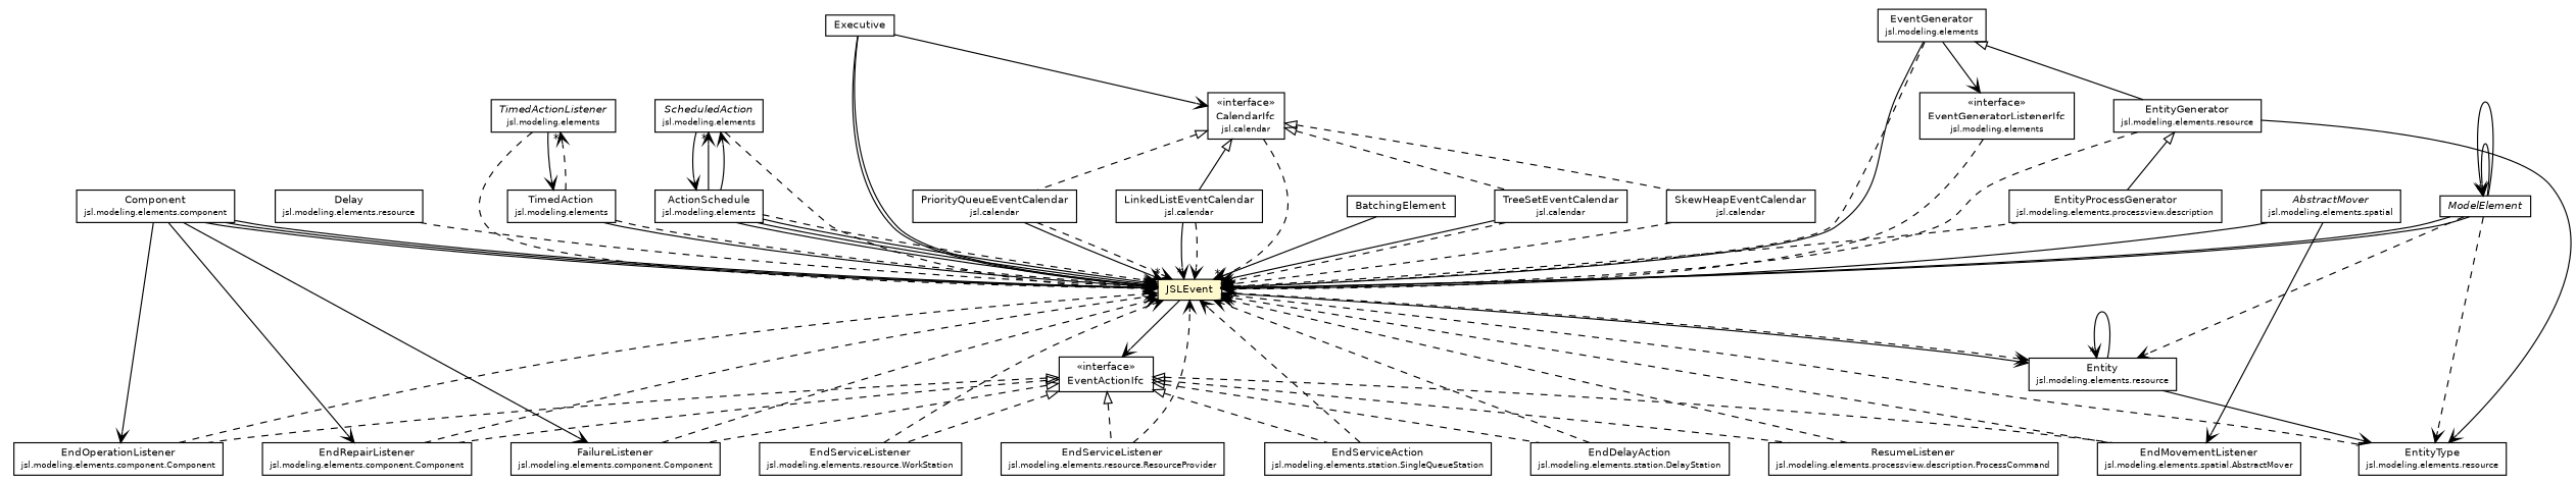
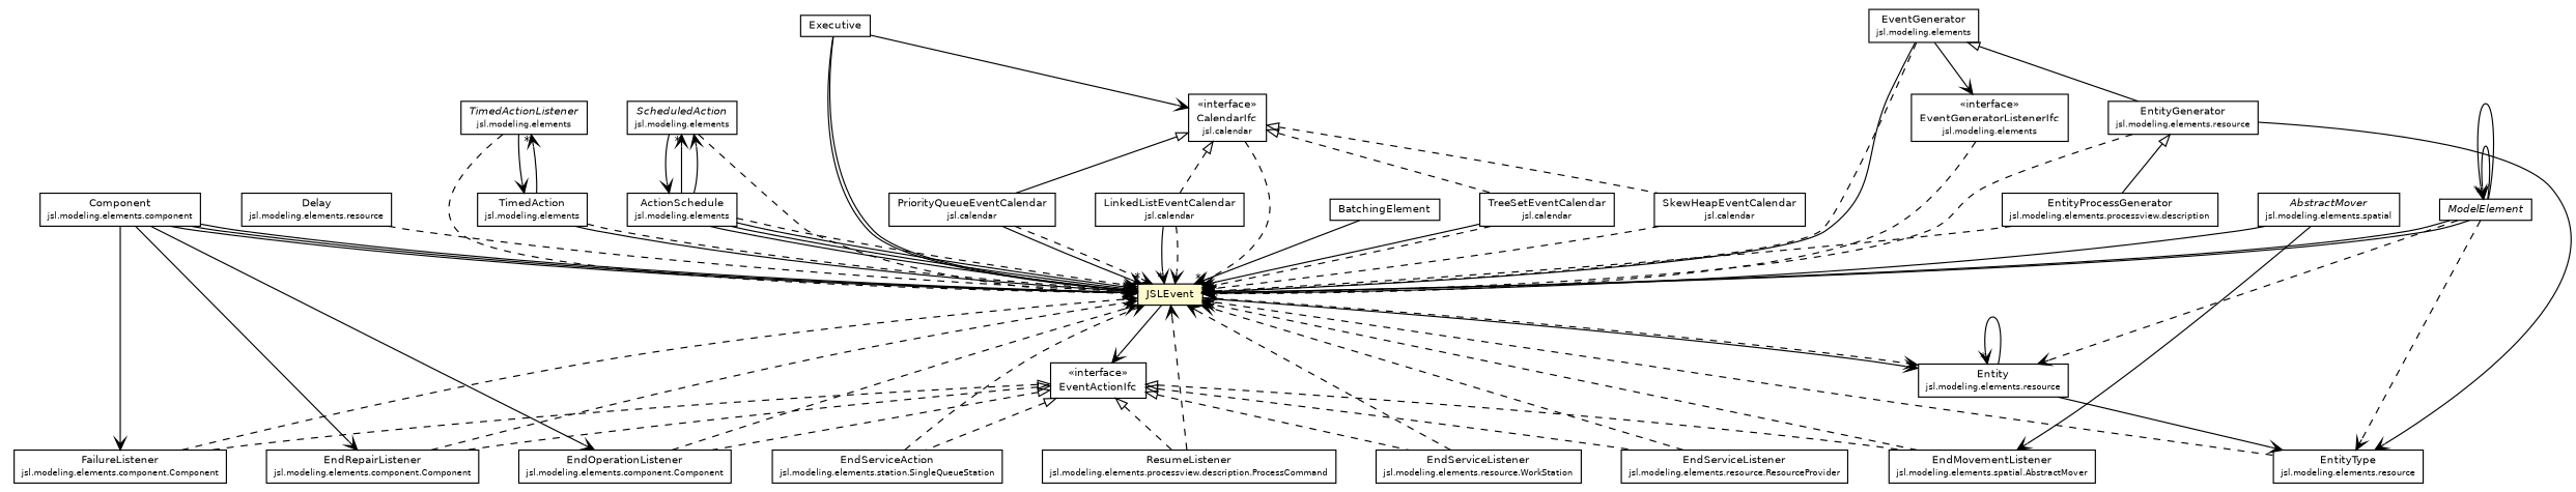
  digraph {
    nodesep=0.25
    ranksep=0.5
    node [fontcolor=black fontname=Helvetica fontsize=9.0 shape=plaintext]
    edge [arrowhead=open color=black fontcolor=black fontname=Helvetica fontsize=10.0 headport=p labelfontname=Helvetica labelfontsize=10 tailport=p style=dashed]
    n1 [label=<<table title="jsl.calendar.TreeSetEventCalendar" border="0" cellborder="1" cellspacing="0" cellpadding="2" port="p" href="../calendar/TreeSetEventCalendar.html"> 		<tr><td><table border="0" cellspacing="0" cellpadding="1"> <tr><td align="center" balign="center"> TreeSetEventCalendar </td></tr> <tr><td align="center" balign="center"><font point-size="7.0"> jsl.calendar </font></td></tr> 		</table></td></tr> 		</table>>]
    n2 [label=<<table title="jsl.modeling.JSLEvent" border="0" cellborder="1" cellspacing="0" cellpadding="2" port="p" bgcolor="lemonChiffon" href="./JSLEvent.html"> 		<tr><td><table border="0" cellspacing="0" cellpadding="1"> <tr><td align="center" balign="center"> JSLEvent </td></tr> 		</table></td></tr> 		</table>>]
    n3 [label=<<table title="jsl.modeling.elements.resource.Entity" border="0" cellborder="1" cellspacing="0" cellpadding="2" port="p" href="./elements/resource/Entity.html"> 		<tr><td><table border="0" cellspacing="0" cellpadding="1"> <tr><td align="center" balign="center"> Entity </td></tr> <tr><td align="center" balign="center"><font point-size="7.0"> jsl.modeling.elements.resource </font></td></tr> 		</table></td></tr> 		</table>>]
    n4 [label=<<table title="jsl.modeling.EventActionIfc" border="0" cellborder="1" cellspacing="0" cellpadding="2" port="p" href="./EventActionIfc.html"> 		<tr><td><table border="0" cellspacing="0" cellpadding="1"> <tr><td align="center" balign="center"> &#171;interface&#187; </td></tr> <tr><td align="center" balign="center"> EventActionIfc </td></tr> 		</table></td></tr> 		</table>>]
    n5 [label=<<table title="jsl.calendar.SkewHeapEventCalendar" border="0" cellborder="1" cellspacing="0" cellpadding="2" port="p" href="../calendar/SkewHeapEventCalendar.html"> 		<tr><td><table border="0" cellspacing="0" cellpadding="1"> <tr><td align="center" balign="center"> SkewHeapEventCalendar </td></tr> <tr><td align="center" balign="center"><font point-size="7.0"> jsl.calendar </font></td></tr> 		</table></td></tr> 		</table>>]
    n6 [label=<<table title="jsl.calendar.PriorityQueueEventCalendar" border="0" cellborder="1" cellspacing="0" cellpadding="2" port="p" href="../calendar/PriorityQueueEventCalendar.html"> 		<tr><td><table border="0" cellspacing="0" cellpadding="1"> <tr><td align="center" balign="center"> PriorityQueueEventCalendar </td></tr> <tr><td align="center" balign="center"><font point-size="7.0"> jsl.calendar </font></td></tr> 		</table></td></tr> 		</table>>]
    n7 [label=<<table title="jsl.calendar.LinkedListEventCalendar" border="0" cellborder="1" cellspacing="0" cellpadding="2" port="p" href="../calendar/LinkedListEventCalendar.html"> 		<tr><td><table border="0" cellspacing="0" cellpadding="1"> <tr><td align="center" balign="center"> LinkedListEventCalendar </td></tr> <tr><td align="center" balign="center"><font point-size="7.0"> jsl.calendar </font></td></tr> 		</table></td></tr> 		</table>>]
    n8 [label=<<table title="jsl.calendar.CalendarIfc" border="0" cellborder="1" cellspacing="0" cellpadding="2" port="p" href="../calendar/CalendarIfc.html"> 		<tr><td><table border="0" cellspacing="0" cellpadding="1"> <tr><td align="center" balign="center"> &#171;interface&#187; </td></tr> <tr><td align="center" balign="center"> CalendarIfc </td></tr> <tr><td align="center" balign="center"><font point-size="7.0"> jsl.calendar </font></td></tr> 		</table></td></tr> 		</table>>]
    n9 [label=<<table title="jsl.modeling.ModelElement" border="0" cellborder="1" cellspacing="0" cellpadding="2" port="p" href="./ModelElement.html"> 		<tr><td><table border="0" cellspacing="0" cellpadding="1"> <tr><td align="center" balign="center"><font face="Helvetica-Oblique"> ModelElement </font></td></tr> 		</table></td></tr> 		</table>>]
    n10 [label=<<table title="jsl.modeling.elements.resource.EntityType" border="0" cellborder="1" cellspacing="0" cellpadding="2" port="p" href="./elements/resource/EntityType.html"> 		<tr><td><table border="0" cellspacing="0" cellpadding="1"> <tr><td align="center" balign="center"> EntityType </td></tr> <tr><td align="center" balign="center"><font point-size="7.0"> jsl.modeling.elements.resource </font></td></tr> 		</table></td></tr> 		</table>>]
    n11 [label=<<table title="jsl.modeling.elements.component.Component.EndOperationListener" border="0" cellborder="1" cellspacing="0" cellpadding="2" port="p" href="./elements/component/Component.EndOperationListener.html"> 		<tr><td><table border="0" cellspacing="0" cellpadding="1"> <tr><td align="center" balign="center"> EndOperationListener </td></tr> <tr><td align="center" balign="center"><font point-size="7.0"> jsl.modeling.elements.component.Component </font></td></tr> 		</table></td></tr> 		</table>>]
    n12 [label=<<table title="jsl.modeling.elements.component.Component.FailureListener" border="0" cellborder="1" cellspacing="0" cellpadding="2" port="p" href="./elements/component/Component.FailureListener.html"> 		<tr><td><table border="0" cellspacing="0" cellpadding="1"> <tr><td align="center" balign="center"> FailureListener </td></tr> <tr><td align="center" balign="center"><font point-size="7.0"> jsl.modeling.elements.component.Component </font></td></tr> 		</table></td></tr> 		</table>>]
    n13 [label=<<table title="jsl.modeling.elements.component.Component.EndRepairListener" border="0" cellborder="1" cellspacing="0" cellpadding="2" port="p" href="./elements/component/Component.EndRepairListener.html"> 		<tr><td><table border="0" cellspacing="0" cellpadding="1"> <tr><td align="center" balign="center"> EndRepairListener </td></tr> <tr><td align="center" balign="center"><font point-size="7.0"> jsl.modeling.elements.component.Component </font></td></tr> 		</table></td></tr> 		</table>>]
    n14 [label=<<table title="jsl.modeling.elements.processview.description.ProcessCommand.ResumeListener" border="0" cellborder="1" cellspacing="0" cellpadding="2" port="p" href="./elements/processview/description/ProcessCommand.ResumeListener.html"> 		<tr><td><table border="0" cellspacing="0" cellpadding="1"> <tr><td align="center" balign="center"> ResumeListener </td></tr> <tr><td align="center" balign="center"><font point-size="7.0"> jsl.modeling.elements.processview.description.ProcessCommand </font></td></tr> 		</table></td></tr> 		</table>>]
    n15 [label=<<table title="jsl.modeling.elements.resource.WorkStation.EndServiceListener" border="0" cellborder="1" cellspacing="0" cellpadding="2" port="p" href="./elements/resource/WorkStation.EndServiceListener.html"> 		<tr><td><table border="0" cellspacing="0" cellpadding="1"> <tr><td align="center" balign="center"> EndServiceListener </td></tr> <tr><td align="center" balign="center"><font point-size="7.0"> jsl.modeling.elements.resource.WorkStation </font></td></tr> 		</table></td></tr> 		</table>>]
    n16 [label=<<table title="jsl.modeling.elements.resource.ResourceProvider.EndServiceListener" border="0" cellborder="1" cellspacing="0" cellpadding="2" port="p" href="./elements/resource/ResourceProvider.EndServiceListener.html"> 		<tr><td><table border="0" cellspacing="0" cellpadding="1"> <tr><td align="center" balign="center"> EndServiceListener </td></tr> <tr><td align="center" balign="center"><font point-size="7.0"> jsl.modeling.elements.resource.ResourceProvider </font></td></tr> 		</table></td></tr> 		</table>>]
    n17 [label=<<table title="jsl.modeling.elements.spatial.AbstractMover.EndMovementListener" border="0" cellborder="1" cellspacing="0" cellpadding="2" port="p" href="./elements/spatial/AbstractMover.EndMovementListener.html"> 		<tr><td><table border="0" cellspacing="0" cellpadding="1"> <tr><td align="center" balign="center"> EndMovementListener </td></tr> <tr><td align="center" balign="center"><font point-size="7.0"> jsl.modeling.elements.spatial.AbstractMover </font></td></tr> 		</table></td></tr> 		</table>>]
    n18 [label=<<table title="jsl.modeling.elements.station.SingleQueueStation.EndServiceAction" border="0" cellborder="1" cellspacing="0" cellpadding="2" port="p" href="./elements/station/SingleQueueStation.EndServiceAction.html"> 		<tr><td><table border="0" cellspacing="0" cellpadding="1"> <tr><td align="center" balign="center"> EndServiceAction </td></tr> <tr><td align="center" balign="center"><font point-size="7.0"> jsl.modeling.elements.station.SingleQueueStation </font></td></tr> 		</table></td></tr> 		</table>>]
-   n19 [label=<<table title="jsl.modeling.elements.station.DelayStation.EndDelayAction" border="0" cellborder="1" cellspacing="0" cellpadding="2" port="p" href="./elements/station/DelayStation.EndDelayAction.html"> 		<tr><td><table border="0" cellspacing="0" cellpadding="1"> <tr><td align="center" balign="center"> EndDelayAction </td></tr> <tr><td align="center" balign="center"><font point-size="7.0"> jsl.modeling.elements.station.DelayStation </font></td></tr> 		</table></td></tr> 		</table>>]
    n20 [label=<<table title="jsl.modeling.Executive" border="0" cellborder="1" cellspacing="0" cellpadding="2" port="p" href="./Executive.html"> 		<tr><td><table border="0" cellspacing="0" cellpadding="1"> <tr><td align="center" balign="center"> Executive </td></tr> 		</table></td></tr> 		</table>>]
    n21 [label=<<table title="jsl.modeling.BatchingElement" border="0" cellborder="1" cellspacing="0" cellpadding="2" port="p" href="./BatchingElement.html"> 		<tr><td><table border="0" cellspacing="0" cellpadding="1"> <tr><td align="center" balign="center"> BatchingElement </td></tr> 		</table></td></tr> 		</table>>]
    n22 [label=<<table title="jsl.modeling.elements.TimedActionListener" border="0" cellborder="1" cellspacing="0" cellpadding="2" port="p" href="./elements/TimedActionListener.html"> 		<tr><td><table border="0" cellspacing="0" cellpadding="1"> <tr><td align="center" balign="center"><font face="Helvetica-Oblique"> TimedActionListener </font></td></tr> <tr><td align="center" balign="center"><font point-size="7.0"> jsl.modeling.elements </font></td></tr> 		</table></td></tr> 		</table>>]
    n23 [label=<<table title="jsl.modeling.elements.TimedAction" border="0" cellborder="1" cellspacing="0" cellpadding="2" port="p" href="./elements/TimedAction.html"> 		<tr><td><table border="0" cellspacing="0" cellpadding="1"> <tr><td align="center" balign="center"> TimedAction </td></tr> <tr><td align="center" balign="center"><font point-size="7.0"> jsl.modeling.elements </font></td></tr> 		</table></td></tr> 		</table>>]
    n24 [label=<<table title="jsl.modeling.elements.ScheduledAction" border="0" cellborder="1" cellspacing="0" cellpadding="2" port="p" href="./elements/ScheduledAction.html"> 		<tr><td><table border="0" cellspacing="0" cellpadding="1"> <tr><td align="center" balign="center"><font face="Helvetica-Oblique"> ScheduledAction </font></td></tr> <tr><td align="center" balign="center"><font point-size="7.0"> jsl.modeling.elements </font></td></tr> 		</table></td></tr> 		</table>>]
    n25 [label=<<table title="jsl.modeling.elements.ActionSchedule" border="0" cellborder="1" cellspacing="0" cellpadding="2" port="p" href="./elements/ActionSchedule.html"> 		<tr><td><table border="0" cellspacing="0" cellpadding="1"> <tr><td align="center" balign="center"> ActionSchedule </td></tr> <tr><td align="center" balign="center"><font point-size="7.0"> jsl.modeling.elements </font></td></tr> 		</table></td></tr> 		</table>>]
    n26 [label=<<table title="jsl.modeling.elements.EventGeneratorListenerIfc" border="0" cellborder="1" cellspacing="0" cellpadding="2" port="p" href="./elements/EventGeneratorListenerIfc.html"> 		<tr><td><table border="0" cellspacing="0" cellpadding="1"> <tr><td align="center" balign="center"> &#171;interface&#187; </td></tr> <tr><td align="center" balign="center"> EventGeneratorListenerIfc </td></tr> <tr><td align="center" balign="center"><font point-size="7.0"> jsl.modeling.elements </font></td></tr> 		</table></td></tr> 		</table>>]
    n27 [label=<<table title="jsl.modeling.elements.EventGenerator" border="0" cellborder="1" cellspacing="0" cellpadding="2" port="p" href="./elements/EventGenerator.html"> 		<tr><td><table border="0" cellspacing="0" cellpadding="1"> <tr><td align="center" balign="center"> EventGenerator </td></tr> <tr><td align="center" balign="center"><font point-size="7.0"> jsl.modeling.elements </font></td></tr> 		</table></td></tr> 		</table>>]
    n28 [label=<<table title="jsl.modeling.elements.resource.EntityGenerator" border="0" cellborder="1" cellspacing="0" cellpadding="2" port="p" href="./elements/resource/EntityGenerator.html"> 		<tr><td><table border="0" cellspacing="0" cellpadding="1"> <tr><td align="center" balign="center"> EntityGenerator </td></tr> <tr><td align="center" balign="center"><font point-size="7.0"> jsl.modeling.elements.resource </font></td></tr> 		</table></td></tr> 		</table>>]
    n29 [label=<<table title="jsl.modeling.elements.processview.description.EntityProcessGenerator" border="0" cellborder="1" cellspacing="0" cellpadding="2" port="p" href="./elements/processview/description/EntityProcessGenerator.html"> 		<tr><td><table border="0" cellspacing="0" cellpadding="1"> <tr><td align="center" balign="center"> EntityProcessGenerator </td></tr> <tr><td align="center" balign="center"><font point-size="7.0"> jsl.modeling.elements.processview.description </font></td></tr> 		</table></td></tr> 		</table>>]
    n30 [label=<<table title="jsl.modeling.elements.component.Component" border="0" cellborder="1" cellspacing="0" cellpadding="2" port="p" href="./elements/component/Component.html"> 		<tr><td><table border="0" cellspacing="0" cellpadding="1"> <tr><td align="center" balign="center"> Component </td></tr> <tr><td align="center" balign="center"><font point-size="7.0"> jsl.modeling.elements.component </font></td></tr> 		</table></td></tr> 		</table>>]
    n31 [label=<<table title="jsl.modeling.elements.resource.Delay" border="0" cellborder="1" cellspacing="0" cellpadding="2" port="p" href="./elements/resource/Delay.html"> 		<tr><td><table border="0" cellspacing="0" cellpadding="1"> <tr><td align="center" balign="center"> Delay </td></tr> <tr><td align="center" balign="center"><font point-size="7.0"> jsl.modeling.elements.resource </font></td></tr> 		</table></td></tr> 		</table>>]
    n32 [label=<<table title="jsl.modeling.elements.spatial.AbstractMover" border="0" cellborder="1" cellspacing="0" cellpadding="2" port="p" href="./elements/spatial/AbstractMover.html"> 		<tr><td><table border="0" cellspacing="0" cellpadding="1"> <tr><td align="center" balign="center"><font face="Helvetica-Oblique"> AbstractMover </font></td></tr> <tr><td align="center" balign="center"><font point-size="7.0"> jsl.modeling.elements.spatial </font></td></tr> 		</table></td></tr> 		</table>>]
    n1 -> n2 [headlabel="*" style=""]
    n1 -> n2
    n2 -> n3 [style=""]
    n2 -> n3
    n2 -> n4 [style=""]
    n3 -> n3 [headlabel="*" style=""]
    n3 -> n10 [style=""]
    n4 -> n11 [arrowtail=empty dir=back fontsize=10 arrowhead="" color="" fontcolor=""]
    n4 -> n12 [arrowtail=empty dir=back fontsize=10 arrowhead="" color="" fontcolor=""]
    n4 -> n13 [arrowtail=empty dir=back fontsize=10 arrowhead="" color="" fontcolor=""]
    n4 -> n14 [arrowtail=empty dir=back fontsize=10 arrowhead="" color="" fontcolor=""]
    n4 -> n15 [arrowtail=empty dir=back fontsize=10 arrowhead="" color="" fontcolor=""]
    n4 -> n16 [arrowtail=empty dir=back fontsize=10 arrowhead="" color="" fontcolor=""]
    n4 -> n17 [arrowtail=empty dir=back fontsize=10 arrowhead="" color="" fontcolor=""]
    n4 -> n18 [arrowtail=empty dir=back fontsize=10 arrowhead="" color="" fontcolor=""]
-   n4 -> n19 [arrowtail=empty dir=back fontsize=10 arrowhead="" color="" fontcolor=""]
    n5 -> n2
    n6 -> n2 [headlabel="*" style=""]
    n6 -> n2
    n7 -> n2 [headlabel="*" style=""]
    n7 -> n2
    n8 -> n1 [arrowtail=empty dir=back fontsize=10 arrowhead="" color="" fontcolor=""]
    n8 -> n2
    n8 -> n5 [arrowtail=empty dir=back fontsize=10 arrowhead="" color="" fontcolor=""]
-   n8 -> n6 [arrowtail=empty dir=back fontsize=10 arrowhead="" color="" fontcolor=""]
-   n8 -> n7 [arrowtail=empty dir=back fontsize=10 style=solid arrowhead="" color="" fontcolor=""]
+   n8 -> n6 [arrowtail=empty dir=back fontsize=10 style=solid arrowhead="" color="" fontcolor=""]
+   n8 -> n7 [arrowtail=empty dir=back fontsize=10 arrowhead="" color="" fontcolor=""]
    n9 -> n2 [style=""]
    n9 -> n2 [style=""]
    n9 -> n3
    n9 -> n9 [headlabel="*" style=""]
    n9 -> n9 [style=""]
    n9 -> n10
    n10 -> n2
    n11 -> n2
    n12 -> n2
    n13 -> n2
    n14 -> n2
    n15 -> n2
    n16 -> n2
    n17 -> n2
    n18 -> n2
-   n19 -> n2
    n20 -> n2 [style=""]
    n20 -> n2 [style=""]
    n20 -> n8 [style=""]
    n21 -> n2 [style=""]
    n22 -> n2
    n22 -> n23 [style=""]
    n23 -> n2 [style=""]
    n23 -> n2
-   n23 -> n22 [headlabel="*"]
+   n23 -> n22 [headlabel="*" style=""]
    n24 -> n2
    n24 -> n25 [style=""]
    n25 -> n2 [style=""]
    n25 -> n2 [style=""]
    n25 -> n2 [style=""]
    n25 -> n2
    n25 -> n24 [headlabel="*" style=""]
    n25 -> n24 [style=""]
    n26 -> n2 [arrowhead=normal]
    n27 -> n2 [style=""]
    n27 -> n2
    n27 -> n26 [style=""]
    n27 -> n28 [arrowtail=empty dir=back fontsize=10 arrowhead="" color="" fontcolor="" style=""]
    n28 -> n2
    n28 -> n10 [style=""]
    n28 -> n29 [arrowtail=empty dir=back fontsize=10 arrowhead="" color="" fontcolor="" style=""]
    n29 -> n2
    n30 -> n2 [style=""]
    n30 -> n2 [style=""]
    n30 -> n2 [style=""]
    n30 -> n11 [style=""]
    n30 -> n12 [style=""]
    n30 -> n13 [style=""]
    n31 -> n2
    n32 -> n2 [style=""]
    n32 -> n17 [style=""]
  }
